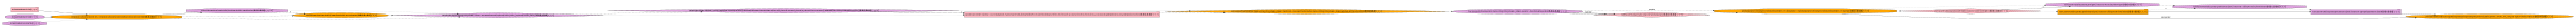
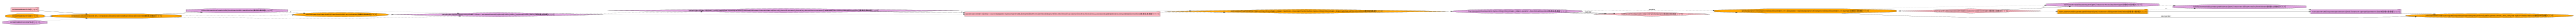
  digraph {
    rankdir=LR
    fontname="Fira Sans"
    node [fillcolor=plum shape=octagon style=filled fontname="Fira Sans"]
    edge [style=solid fontname="Fira Sans"]
    n1 [fillcolor=orange label="Assert.assertTrue(winOperator.getWindowAssigner() instanceof SlidingEventTimeWindows)@@@11@@@['1', '1', '0']" shape=folder]
    n2 [label="Assert.assertTrue(winOperator.getWindowAssigner() instanceof SlidingProcessingTimeWindows)@@@12@@@['0', '0', '1']"]
    n3 [label="Assert.assertTrue(winOperator.getStateDescriptor() instanceof AggregatingStateDescriptor)@@@13@@@['1', '1', '1']" shape=folder]
    n4 [fillcolor=lightpink label="testAggregateEventTime['1', '0', '0']" shape=folder]
    n5 [fillcolor=orange label="StreamExecutionEnvironment env = StreamExecutionEnvironment.getExecutionEnvironment()@@@3@@@['1', '1', '1']"]
-   n6 [label="testAggregateEventTime['0', '1', '0']"]
+   n6 [fillcolor=orange label="testAggregateEventTime['0', '1', '0']"]
    n7 [label="Assert.assertTrue(winOperator.getTrigger() instanceof ProcessingTimeTrigger)@@@11@@@['0', '0', '1']"]
    n8 [label="env.setStreamTimeCharacteristic(TimeCharacteristic.IngestionTime)@@@4@@@['1', '0', '0']"]
    n9 [fillcolor=orange label="env.setStreamTimeCharacteristic(TimeCharacteristic.ProcessingTime)@@@4@@@['0', '0', '1']" shape=ellipse]
    n10 [label="DataStream<Tuple3<String,String,Integer>> source = env.fromElements(Tuple3.of(\"hello\",\"hallo\",1),Tuple3.of(\"hello\",\"hallo\",2))@@@5@@@['1', '1', '1']" shape=diamond]
    n11 [fillcolor=lightpink label="Assert.assertTrue(winOperator.getTrigger() instanceof EventTimeTrigger)@@@10@@@['1', '1', '0']" shape=diamond]
    n12 [label="DataStream<Integer> window1 = source.keyBy(new Tuple3KeySelector()).window(SlidingEventTimeWindows.of(Time.of(1,TimeUnit.SECONDS),Time.of(100,TimeUnit.MILLISECONDS))).aggregate(new DummyAggregationFunction())@@@5@@@['1', '1', '0']" shape=diamond]
    n13 [fillcolor=lightpink label="DataStream<Integer> window1 = source.keyBy(new Tuple3KeySelector()).window(SlidingProcessingTimeWindows.of(Time.of(1,TimeUnit.SECONDS),Time.of(100,TimeUnit.MILLISECONDS))).aggregate(new DummyAggregationFunction())@@@6@@@['0', '0', '1']" shape=folder]
    n14 [fillcolor=orange label="final OneInputTransformation<Tuple3<String,String,Integer>,Integer> transform = (OneInputTransformation<Tuple3<String,String,Integer>,Integer>)window1.getTransformation()@@@7@@@['1', '1', '1']" shape=diamond]
    n15 [fillcolor=orange label="processElementAndEnsureOutput(winOperator,winOperator.getKeySelector(),BasicTypeInfo.STRING_TYPE_INFO,new Tuple3<>(\"hello\",\"hallo\",1))@@@14@@@['1', '1', '1']" shape=ellipse]
    n16 [fillcolor=orange label="WindowOperator<String,Tuple3<String,String,Integer>,?,?,?> winOperator = (WindowOperator<String,Tuple3<String,String,Integer>,?,?,?>)operator@@@10@@@['1', '1', '1']"]
    n17 [fillcolor=lightpink label="Assert.assertTrue(operator instanceof WindowOperator)@@@9@@@['1', '1', '1']" shape=diamond]
    n18 [label="final OneInputStreamOperator<Tuple3<String,String,Integer>,Integer> operator = transform.getOperator()@@@8@@@['1', '1', '1']" shape=ellipse]
    n19 [label="testAggregateProcessingTime['0', '0', '1']"]
    n1 -> n2 [label=0 style=dotted]
    n1 -> n3
    n2 -> n3 [style=dotted]
    n3 -> n15
    n4 -> n5
    n5 -> n8
    n5 -> n9 [style=dashed]
    n5 -> n10 [style=dashed]
    n6 -> n5
    n7 -> n2 [style=dashed]
    n8 -> n9 [label=0 style=dashed]
    n8 -> n10 [style=dotted]
    n9 -> n10
    n10 -> n12 [style=dashed]
    n10 -> n13 [style=dotted]
    n11 -> n1 [style=dotted]
    n11 -> n7 [label=0]
    n12 -> n13 [label=0]
    n12 -> n14 [style=dotted]
    n13 -> n14 [style=dashed]
    n14 -> n18 [style=dashed]
    n16 -> n7 [style=dotted]
    n16 -> n11 [style=dotted]
    n16 -> n15 [label=winOperator]
    n17 -> n16 [style=dotted]
    n18 -> n16 [label=operator style=dashed]
    n18 -> n17 [label=operator]
    n18 -> n17
    n19 -> n5 [style=dotted]
  }
